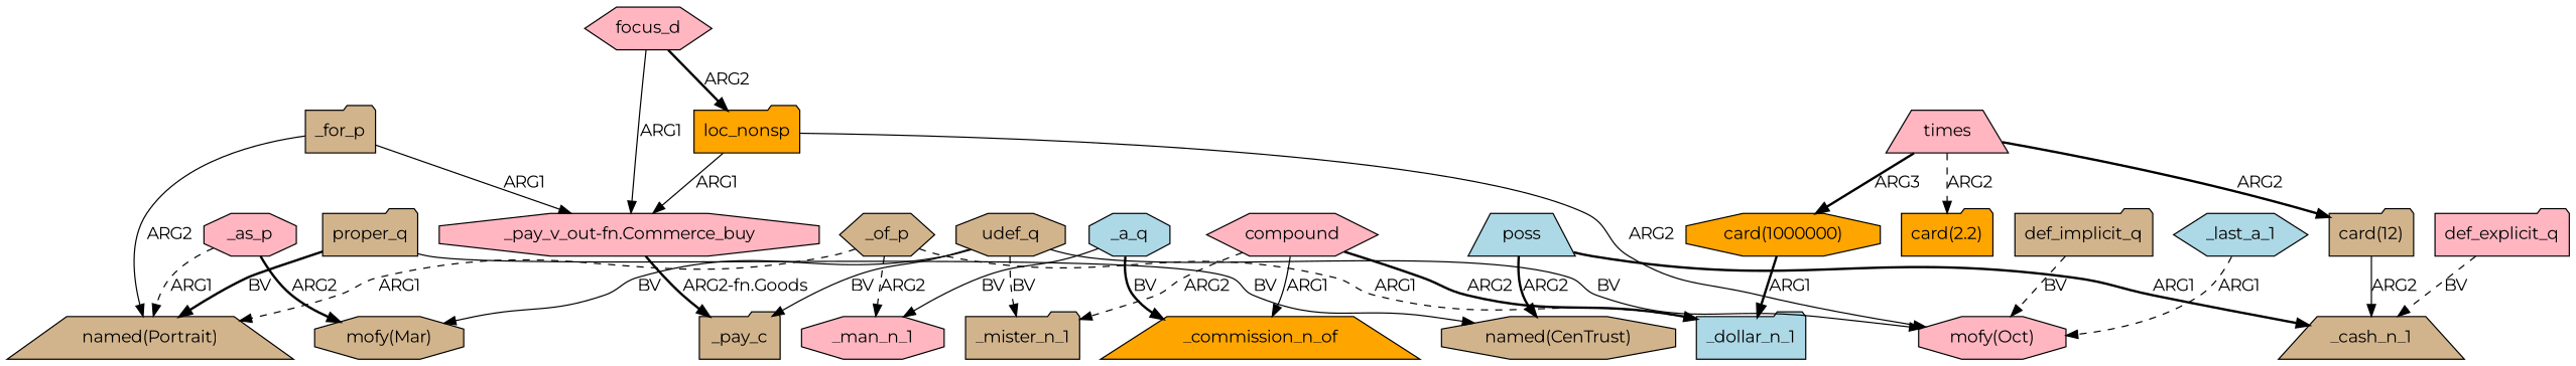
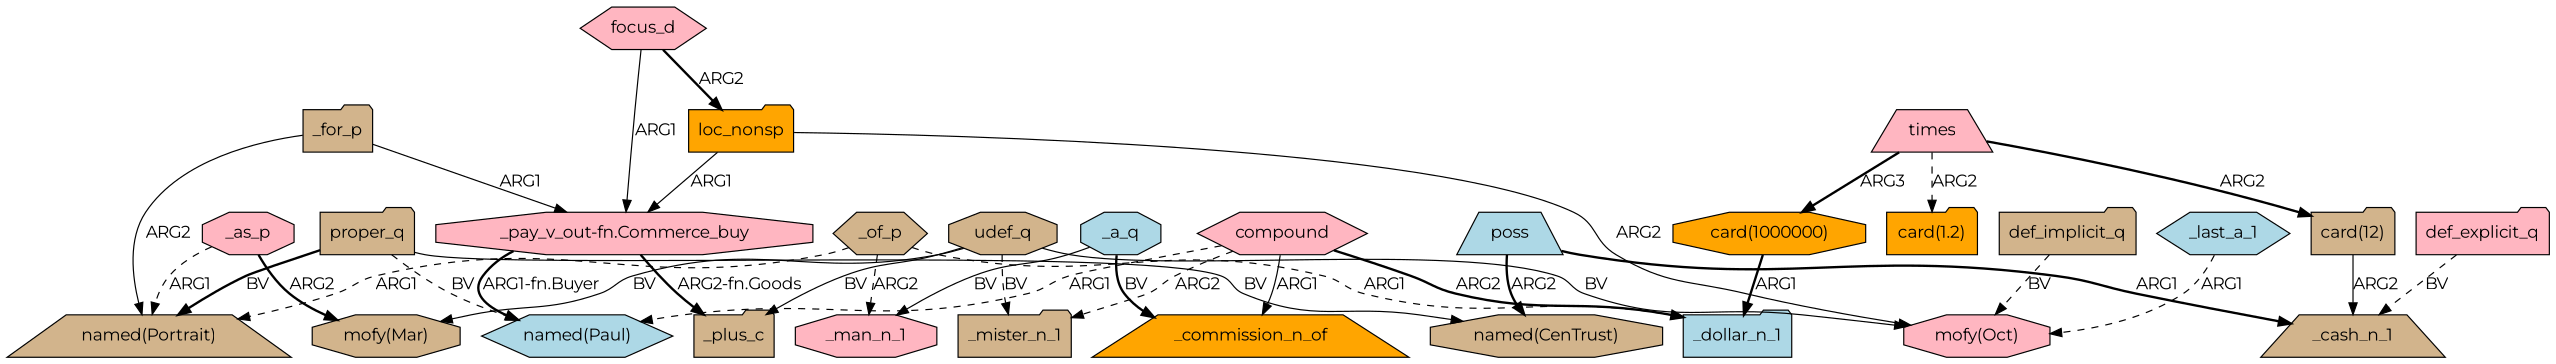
  digraph {
    fontname=Montserrat
    node [fillcolor=tan fontname=Montserrat shape=folder style=filled]
    edge [fontname=Montserrat style=dashed]
    _of_p [shape=hexagon]
    _dollar_n_1 [fillcolor=lightblue]
    "named(Portrait)" [shape=trapezium]
    _man_n_1 [fillcolor=lightpink shape=octagon]
    _cash_n_1 [shape=trapezium]
    compound [fillcolor=lightpink shape=hexagon]
    _mister_n_1
+   "named(Paul)" [fillcolor=lightblue shape=hexagon]
    _commission_n_of [fillcolor=orange shape=trapezium]
    _as_p [fillcolor=lightpink shape=octagon]
    "mofy(Mar)" [shape=octagon]
    _last_a_1 [fillcolor=lightblue shape=hexagon]
    "mofy(Oct)" [fillcolor=lightpink shape=octagon]
    times [fillcolor=lightpink shape=trapezium]
-   "card(1.2)" [fillcolor=orange label="card(2.2)"]
+   "card(1.2)" [fillcolor=orange]
    "card(1000000)" [fillcolor=orange shape=octagon]
    "card(12)"
    poss [fillcolor=lightblue shape=trapezium]
    "named(CenTrust)" [shape=octagon]
    _a_q [fillcolor=lightblue shape=octagon]
    focus_d [fillcolor=lightpink shape=hexagon]
    loc_nonsp [fillcolor=orange]
    "_pay_v_out-fn.Commerce_buy" [fillcolor=lightpink shape=octagon]
-   _plus_c [label=_pay_c]
+   _plus_c
    udef_q [shape=octagon]
    _for_p
    proper_q
    def_implicit_q
    def_explicit_q [fillcolor=lightpink]
    _of_p -> _dollar_n_1 [label=ARG1]
    _of_p -> "named(Portrait)" [label=ARG1]
    _of_p -> _man_n_1 [label=ARG2]
    compound -> _dollar_n_1 [label=ARG2 style=bold]
    compound -> _mister_n_1 [label=ARG2]
+   compound -> "named(Paul)" [label=ARG1]
    compound -> _commission_n_of [label=ARG1 style=solid]
    _as_p -> "named(Portrait)" [label=ARG1]
    _as_p -> "mofy(Mar)" [label=ARG2 style=bold]
    _last_a_1 -> "mofy(Oct)" [label=ARG1]
    times -> "card(1.2)" [label=ARG2]
    times -> "card(1000000)" [label=ARG3 style=bold]
    times -> "card(12)" [label=ARG2 style=bold]
    "card(1000000)" -> _dollar_n_1 [label=ARG1 style=bold]
    "card(12)" -> _cash_n_1 [label=ARG2 style=solid]
    poss -> _cash_n_1 [label=ARG1 style=bold]
    poss -> "named(CenTrust)" [label=ARG2 style=bold]
    _a_q -> _man_n_1 [label=BV style=solid]
    _a_q -> _commission_n_of [label=BV style=bold]
    focus_d -> loc_nonsp [label=ARG2 style=bold]
    focus_d -> "_pay_v_out-fn.Commerce_buy" [label=ARG1 style=solid]
    loc_nonsp -> "mofy(Oct)" [label=ARG2 style=solid]
    loc_nonsp -> "_pay_v_out-fn.Commerce_buy" [label=ARG1 style=solid]
+   "_pay_v_out-fn.Commerce_buy" -> "named(Paul)" [label="ARG1-fn.Buyer" style=bold]
    "_pay_v_out-fn.Commerce_buy" -> _plus_c [label="ARG2-fn.Goods" style=bold]
    udef_q -> _mister_n_1 [label=BV]
    udef_q -> "mofy(Mar)" [label=BV style=solid]
    udef_q -> "mofy(Oct)" [label=BV style=solid]
    udef_q -> _plus_c [label=BV style=solid]
    _for_p -> "named(Portrait)" [label=ARG2 style=solid]
    _for_p -> "_pay_v_out-fn.Commerce_buy" [label=ARG1 style=solid]
    proper_q -> "named(Portrait)" [label=BV style=bold]
+   proper_q -> "named(Paul)" [label=BV]
    proper_q -> "named(CenTrust)" [label=BV style=solid]
    def_implicit_q -> "mofy(Oct)" [label=BV]
    def_explicit_q -> _cash_n_1 [label=BV]
  }
